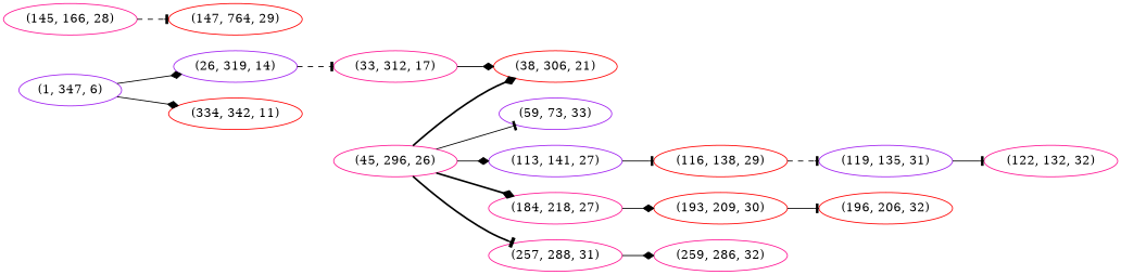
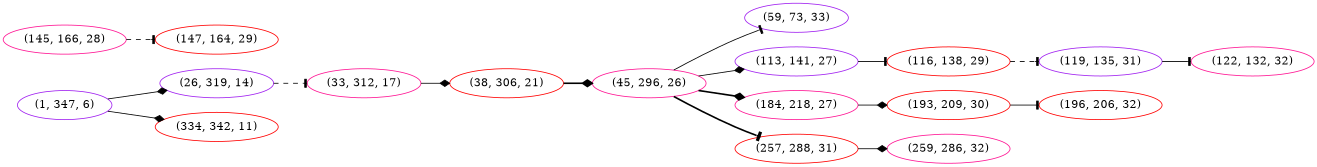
  digraph {
    rankdir=LR
    node [color=red]
    edge [arrowhead=diamond style=solid]
    n1 [color=purple label="(1, 347, 6)"]
    "(26, 319, 14)" [color=purple]
    "(334, 342, 11)"
    "(33, 312, 17)" [color=deeppink]
    "(38, 306, 21)"
    "(45, 296, 26)" [color=deeppink]
    "(59, 73, 33)" [color=purple]
    "(113, 141, 27)" [color=purple]
    "(184, 218, 27)" [color=deeppink]
-   "(257, 288, 31)" [color=deeppink]
+   "(257, 288, 31)"
    "(116, 138, 29)"
    "(145, 166, 28)" [color=deeppink]
-   "(147, 164, 29)" [label="(147, 764, 29)"]
+   "(147, 164, 29)"
    "(193, 209, 30)"
    "(259, 286, 32)" [color=deeppink]
    "(119, 135, 31)" [color=purple]
    "(122, 132, 32)" [color=deeppink]
    "(196, 206, 32)"
    n1 -> "(26, 319, 14)"
    n1 -> "(334, 342, 11)"
    "(26, 319, 14)" -> "(33, 312, 17)" [arrowhead=tee style=dashed]
    "(33, 312, 17)" -> "(38, 306, 21)"
-   "(45, 296, 26)" -> "(38, 306, 21)" [style=bold]
+   "(38, 306, 21)" -> "(45, 296, 26)" [style=bold]
    "(45, 296, 26)" -> "(59, 73, 33)" [arrowhead=tee]
    "(45, 296, 26)" -> "(113, 141, 27)"
    "(45, 296, 26)" -> "(184, 218, 27)" [style=bold]
    "(45, 296, 26)" -> "(257, 288, 31)" [arrowhead=tee style=bold]
    "(113, 141, 27)" -> "(116, 138, 29)" [arrowhead=tee]
    "(184, 218, 27)" -> "(193, 209, 30)"
    "(257, 288, 31)" -> "(259, 286, 32)"
    "(116, 138, 29)" -> "(119, 135, 31)" [arrowhead=tee style=dashed]
    "(145, 166, 28)" -> "(147, 164, 29)" [arrowhead=tee style=dashed]
    "(193, 209, 30)" -> "(196, 206, 32)" [arrowhead=tee]
    "(119, 135, 31)" -> "(122, 132, 32)" [arrowhead=tee]
  }
